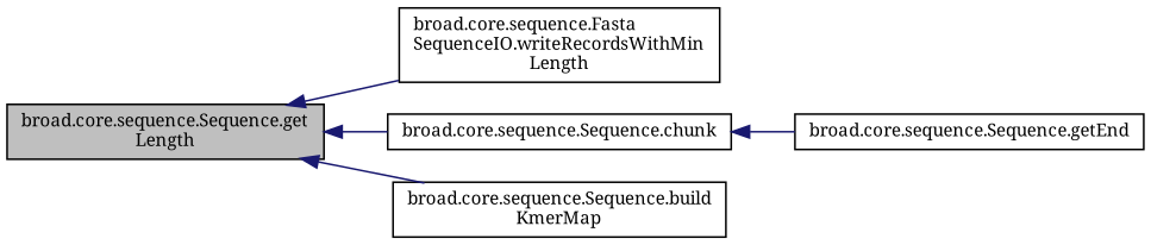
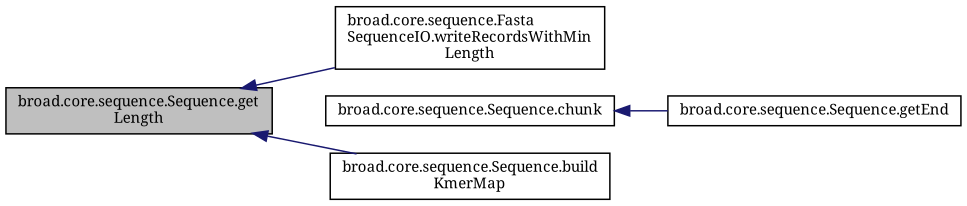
  digraph {
    fontname="Noto Serif"
    rankdir=LR
    node [color=black fillcolor=white fontname="Noto Serif" fontsize=10 shape=record style=filled]
    edge [color=midnightblue dir=back fontname="Noto Serif" fontsize=10 labelfontname=Helvetica labelfontsize=10 style=solid]
    n1 [fillcolor=grey75 fontcolor=black height=0.2 label="broad.core.sequence.Sequence.get\lLength" width=0.4]
    n2 [height=0.2 label="broad.core.sequence.Fasta\lSequenceIO.writeRecordsWithMin\lLength" width=0.4]
    n3 [height=0.2 label="broad.core.sequence.Sequence.chunk" width=0.4]
    n4 [height=0.2 label="broad.core.sequence.Sequence.build\lKmerMap" width=0.4]
    n5 [height=0.2 label="broad.core.sequence.Sequence.getEnd" width=0.4]
    n1 -> n2
-   n1 -> n3
    n1 -> n4
    n3 -> n5
  }
